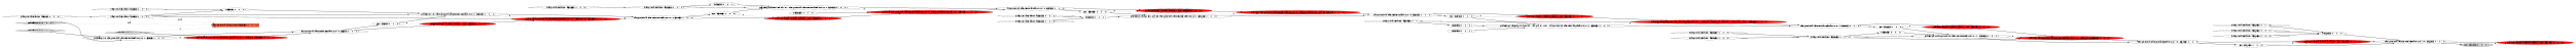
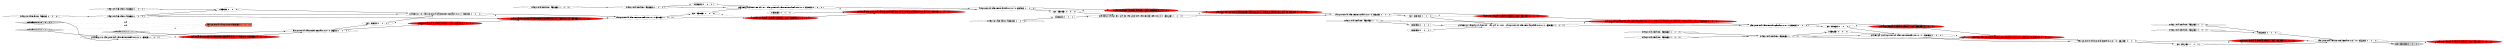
  digraph {
    fontname="DejaVu Sans Mono"
    rankdir=LR
    node [fillcolor=white fontname="DejaVu Sans Mono" shape=ellipse style=filled]
    edge [fontname="DejaVu Sans Mono" style=bold]
    n1 [fillcolor=red label="assertThat(testMapOrBuilder.getInt32ToEnumFieldOrThrow(1)).isEqualTo(TestMap.EnumValue.FOO)@@@24@@@['0', '1', '0']"]
    n2 [label="testMapOrBuilder.getInt32ToEnumFieldOrThrow(-1)@@@26@@@['1', '1', '1']"]
    n3 [fillcolor=red label="assertThat(testMapOrBuilder.getInt32ToBytesFieldOrThrow(1)).isEqualTo(TestUtil.toBytes(\"11\"))@@@17@@@['0', '1', '0']"]
    n4 [label="testMapOrBuilder.getInt32ToBytesFieldOrThrow(-1)@@@19@@@['1', '1', '1']"]
    n5 [fillcolor=red label="assertWithMessage(\"expected exception\").fail()@@@20@@@['0', '1', '0']"]
    n6 [label="fail()@@@20@@@['1', '0', '1']"]
    n7 [label="fail()@@@34@@@['1', '0', '1']"]
    n8 [fillcolor=red label="assertWithMessage(\"expected exception\").fail()@@@34@@@['0', '1', '0']"]
    n9 [label="assertEquals(11,testMapOrBuilder.getStringToInt32FieldOrThrow(\"1\"))@@@38@@@['1', '0', '1']"]
    n10 [fillcolor=red label="assertThat(testMapOrBuilder.getStringToInt32FieldOrThrow(\"1\")).isEqualTo(11)@@@38@@@['0', '1', '0']"]
    n11 [label="testMapOrBuilder.getStringToInt32FieldOrThrow(\"-1\")@@@40@@@['1', '1', '1']"]
    n12 [label="IllegalArgumentException e@@@15@@@['1', '0', '0']" shape=diamond]
    n13 [label="IllegalArgumentException e@@@15@@@['1', '1', '1']" shape=diamond]
    n14 [label="assertEquals(TestUtil.toBytes(\"11\"),testMapOrBuilder.getInt32ToBytesFieldOrThrow(1))@@@17@@@['1', '0', '1']"]
    n15 [label="{}@@@15@@@['0', '0', '1']"]
    n16 [label="IllegalArgumentException e@@@29@@@['1', '1', '1']" shape=diamond]
    n17 [fillcolor=red label="assertThat(testMapOrBuilder.getInt32ToMessageFieldOrThrow(1)).isEqualTo(MessageValue.newBuilder().setValue(11).build())@@@31@@@['0', '1', '0']"]
    n18 [label="{}@@@29@@@['1', '0', '0']"]
    n19 [label="testMapOrBuilder.getInt32ToMessageFieldOrThrow(-1)@@@33@@@['1', '1', '1']"]
    n20 [label="assertEquals(MessageValue.newBuilder().setValue(11).build(),testMapOrBuilder.getInt32ToMessageFieldOrThrow(1))@@@31@@@['1', '0', '1']"]
    n21 [label="{}@@@29@@@['0', '0', '1']"]
    n22 [fillcolor=lightgray label="doTestGetOrThrow['1', '0', '0']" shape=diamond]
    n23 [fillcolor=tomato label="TestMapOrBuilder testMapOrBuilder@@@2@@@['1', '1', '1']" shape=box]
    n24 [label="assertEquals(11,testMapOrBuilder.getInt32ToInt32FieldOrThrow(1))@@@3@@@['1', '0', '1']"]
    n25 [label="testMapOrBuilder.getInt32ToInt32FieldOrThrow(-1)@@@5@@@['1', '1', '1']"]
    n26 [fillcolor=red label="assertThat(testMapOrBuilder.getInt32ToInt32FieldOrThrow(1)).isEqualTo(11)@@@3@@@['0', '1', '0']"]
    n27 [fillcolor=red label="assertWithMessage(\"expected exception\").fail()@@@27@@@['0', '1', '0']"]
    n28 [label="fail()@@@6@@@['1', '0', '1']"]
    n29 [fillcolor=red label="assertWithMessage(\"expected exception\").fail()@@@6@@@['0', '1', '0']"]
    n30 [label="assertEquals(\"11\",testMapOrBuilder.getInt32ToStringFieldOrThrow(1))@@@10@@@['1', '0', '1']"]
    n31 [fillcolor=red label="assertThat(testMapOrBuilder.getInt32ToStringFieldOrThrow(1)).isEqualTo(\"11\")@@@10@@@['0', '1', '0']"]
    n32 [label="testMapOrBuilder.getInt32ToStringFieldOrThrow(-1)@@@12@@@['1', '1', '1']"]
    n33 [fillcolor=lightgray label="doTestGetOrThrow['0', '0', '1']" shape=diamond]
    n34 [label="{}@@@43@@@['1', '1', '1']"]
    n35 [label="testMapOrBuilder.getStringToInt32FieldOrThrow(null)@@@46@@@['1', '1', '1']"]
    n36 [fillcolor=red label="assertWithMessage(\"expected exception\").fail()@@@47@@@['0', '1', '0']"]
    n37 [fillcolor=lightgray label="fail()@@@47@@@['1', '0', '1']"]
    n38 [fillcolor=red label="assertWithMessage(\"expected exception\").fail()@@@41@@@['0', '1', '0']"]
    n39 [label="fail()@@@41@@@['1', '0', '1']"]
    n40 [fillcolor=red label="assertWithMessage(\"expected exception\").fail()@@@13@@@['0', '1', '0']"]
    n41 [label="fail()@@@13@@@['1', '0', '1']"]
    n42 [label="{}@@@22@@@['1', '1', '1']"]
    n43 [label="assertEquals(TestMap.EnumValue.FOO,testMapOrBuilder.getInt32ToEnumFieldOrThrow(1))@@@24@@@['1', '0', '1']"]
    n44 [label="{}@@@36@@@['0', '0', '1']"]
    n45 [label="{}@@@8@@@['0', '0', '1']"]
    n46 [label="{}@@@15@@@['0', '1', '0']"]
    n47 [label="fail()@@@27@@@['1', '0', '1']"]
    n48 [label="IllegalArgumentException e@@@8@@@['1', '0', '0']" shape=diamond]
    n49 [label="IllegalArgumentException e@@@8@@@['1', '1', '1']" shape=diamond]
    n50 [label="IllegalArgumentException e@@@36@@@['0', '1', '0']" shape=diamond]
    n51 [label="IllegalArgumentException e@@@36@@@['1', '1', '1']" shape=diamond]
    n52 [label="IllegalArgumentException e@@@43@@@['0', '1', '0']" shape=diamond]
-   n53 [label="IllegalArgumentException e@@@22@@@['0', '0', '1']" shape=diamond]
    n54 [label="IllegalArgumentException e@@@22@@@['1', '0', '0']" shape=diamond]
    n55 [label="IllegalArgumentException e@@@43@@@['0', '0', '1']" shape=diamond]
    n56 [label="IllegalArgumentException e@@@36@@@['1', '0', '0']" shape=diamond]
    n57 [fillcolor=lightgray label="doTestGetOrThrow['0', '1', '0']" shape=diamond]
-   n58 [label="IllegalArgumentException e@@@43@@@['1', '0', '0']" shape=diamond]
    n59 [label="IllegalArgumentException e@@@8@@@['0', '1', '0']" shape=diamond]
    n1 -> n2
    n2 -> n27
    n2 -> n47
    n3 -> n4
    n4 -> n5
    n4 -> n6
    n5 -> n1
    n6 -> n5 [label=0 style=dashed]
    n6 -> n43
    n7 -> n8 [label=0 style=dashed]
    n7 -> n9
    n8 -> n10
    n9 -> n10 [label=0 style=dashed]
    n9 -> n11
    n10 -> n11
    n11 -> n38
    n11 -> n39
    n12 -> n13
    n13 -> n14
    n13 -> n15
    n14 -> n3 [label=0 style=dashed]
    n14 -> n4
    n15 -> n14
    n16 -> n17
    n16 -> n18
    n17 -> n19
    n18 -> n20
    n19 -> n7
    n19 -> n8
    n20 -> n17 [label=0 style=dashed]
    n20 -> n19
    n21 -> n20
-   n49 -> n23 [label=true style=dotted]
+   n22 -> n23 [label=true style=dotted]
    n22 -> n24
    n24 -> n25
    n24 -> n26 [label=0 style=dashed]
    n25 -> n28
    n25 -> n29
    n26 -> n25
    n27 -> n17
    n28 -> n29 [label=0 style=dashed]
    n28 -> n30
    n29 -> n31
    n30 -> n31 [label=0 style=dashed]
    n30 -> n32
    n31 -> n32
    n32 -> n40
    n32 -> n41
    n33 -> n23 [label=true style=dotted]
    n33 -> n24
    n34 -> n35
    n35 -> n36
    n35 -> n37
    n37 -> n36 [label=0 style=dashed]
    n38 -> n35
    n39 -> n35
    n39 -> n38 [label=0 style=dashed]
    n40 -> n3
    n41 -> n14
    n41 -> n40 [label=0 style=dashed]
    n42 -> n43
    n43 -> n1 [label=0 style=dashed]
    n43 -> n2
    n44 -> n9
    n45 -> n30
    n46 -> n3
    n47 -> n20
    n47 -> n27 [label=0 style=dashed]
    n48 -> n45
    n49 -> n30
    n49 -> n31
    n49 -> n45
    n50 -> n51
    n51 -> n9
    n51 -> n10
    n51 -> n44
    n52 -> n34
-   n53 -> n42
    n54 -> n42
    n55 -> n34
    n56 -> n51
    n57 -> n23 [label=0 style=dotted]
    n57 -> n26
-   n58 -> n34
    n59 -> n49
  }
